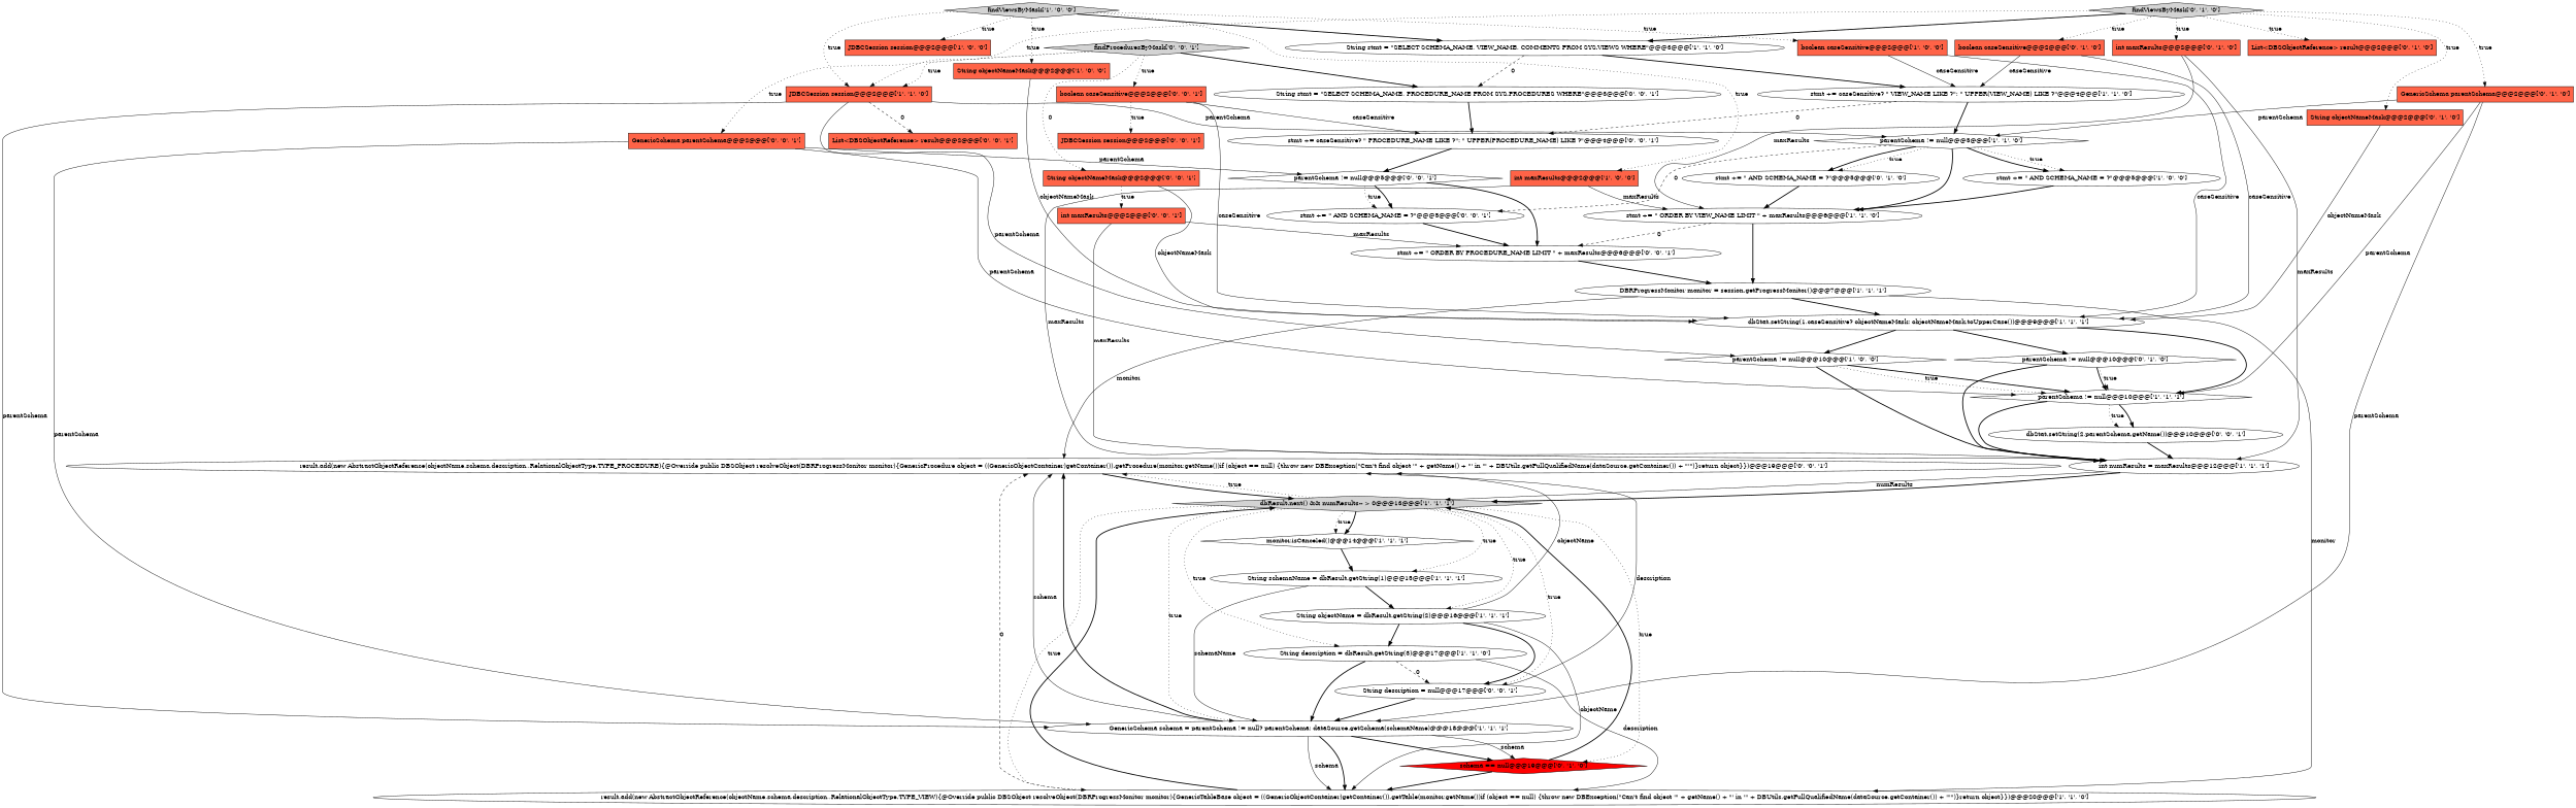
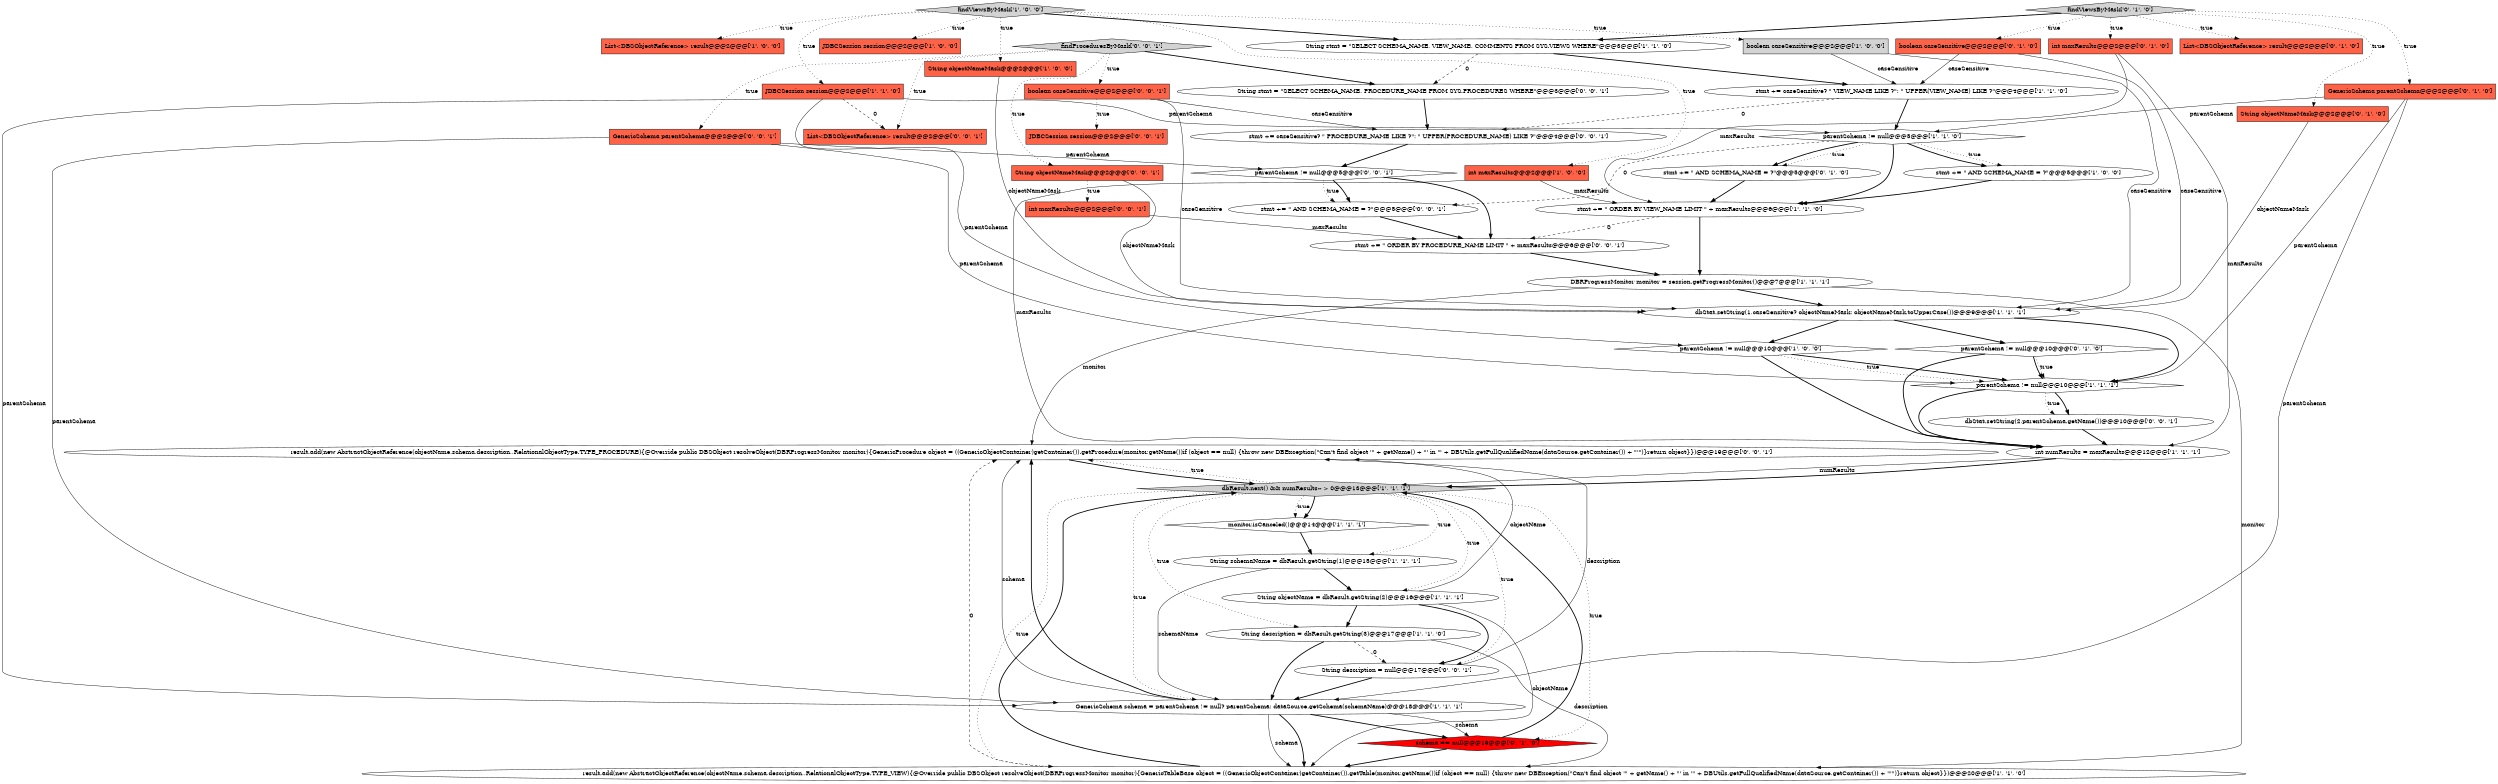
  digraph {
    fontname="DejaVu Serif"
    node [fillcolor=white fontname="DejaVu Serif" shape=ellipse style=filled]
    edge [fontname="DejaVu Serif" style=bold]
    n1 [fillcolor=tomato label="int maxResults@@@2@@@['0', '1', '0']" shape=box]
    n2 [label="stmt += \" ORDER BY VIEW_NAME LIMIT \" + maxResults@@@6@@@['1', '1', '0']"]
    n3 [label="int numResults = maxResults@@@12@@@['1', '1', '1']"]
    n4 [label="DBRProgressMonitor monitor = session.getProgressMonitor()@@@7@@@['1', '1', '1']"]
    n5 [label="stmt += \" ORDER BY PROCEDURE_NAME LIMIT \" + maxResults@@@6@@@['0', '0', '1']"]
    n6 [fillcolor=lightgray label="dbResult.next() && numResults-- > 0@@@13@@@['1', '1', '1']" shape=diamond]
    n7 [label="result.add(new AbstractObjectReference(objectName,schema,description,,RelationalObjectType.TYPE_PROCEDURE){@Override public DBSObject resolveObject(DBRProgressMonitor monitor){GenericProcedure object = ((GenericObjectContainer)getContainer()).getProcedure(monitor,getName())if (object == null) {throw new DBException(\"Can't find object '\" + getName() + \"' in '\" + DBUtils.getFullQualifiedName(dataSource,getContainer()) + \"'\")}return object}})@@@19@@@['0', '0', '1']"]
    n8 [label="result.add(new AbstractObjectReference(objectName,schema,description,,RelationalObjectType.TYPE_VIEW){@Override public DBSObject resolveObject(DBRProgressMonitor monitor){GenericTableBase object = ((GenericObjectContainer)getContainer()).getTable(monitor,getName())if (object == null) {throw new DBException(\"Can't find object '\" + getName() + \"' in '\" + DBUtils.getFullQualifiedName(dataSource,getContainer()) + \"'\")}return object}})@@@20@@@['1', '1', '0']"]
    n9 [label="dbStat.setString(1,caseSensitive? objectNameMask: objectNameMask.toUpperCase())@@@9@@@['1', '1', '1']"]
    n10 [label="parentSchema != null@@@10@@@['1', '0', '0']" shape=diamond]
    n11 [label="parentSchema != null@@@10@@@['1', '1', '1']" shape=diamond]
    n12 [label="parentSchema != null@@@10@@@['0', '1', '0']" shape=diamond]
    n13 [label="stmt += caseSensitive? \" PROCEDURE_NAME LIKE ?\": \" UPPER(PROCEDURE_NAME) LIKE ?\"@@@4@@@['0', '0', '1']"]
    n14 [label="parentSchema != null@@@5@@@['0', '0', '1']" shape=diamond]
    n15 [label="stmt += \" AND SCHEMA_NAME = ?\"@@@5@@@['0', '0', '1']"]
    n16 [label="String stmt = \"SELECT SCHEMA_NAME, PROCEDURE_NAME FROM SYS.PROCEDURES WHERE\"@@@3@@@['0', '0', '1']"]
    n17 [fillcolor=tomato label="List<DBSObjectReference> result@@@2@@@['0', '1', '0']" shape=box]
    n18 [fillcolor=tomato label="String objectNameMask@@@2@@@['1', '0', '0']" shape=box]
    n19 [fillcolor=lightgray label="findViewsByMask['0', '1', '0']" shape=diamond]
    n20 [fillcolor=tomato label="JDBCSession session@@@2@@@['1', '1', '0']" shape=box]
    n21 [fillcolor=tomato label="boolean caseSensitive@@@2@@@['0', '1', '0']" shape=box]
    n22 [fillcolor=tomato label="GenericSchema parentSchema@@@2@@@['0', '1', '0']" shape=box]
    n23 [label="String stmt = \"SELECT SCHEMA_NAME, VIEW_NAME, COMMENTS FROM SYS.VIEWS WHERE\"@@@3@@@['1', '1', '0']"]
    n24 [fillcolor=tomato label="String objectNameMask@@@2@@@['0', '1', '0']" shape=box]
    n25 [label="GenericSchema schema = parentSchema != null? parentSchema: dataSource.getSchema(schemaName)@@@18@@@['1', '1', '1']"]
    n26 [fillcolor=tomato label="List<DBSObjectReference> result@@@2@@@['0', '0', '1']" shape=box]
    n27 [label="parentSchema != null@@@5@@@['1', '1', '0']" shape=diamond]
    n28 [label="stmt += caseSensitive? \" VIEW_NAME LIKE ?\": \" UPPER(VIEW_NAME) LIKE ?\"@@@4@@@['1', '1', '0']"]
    n29 [fillcolor=tomato label="int maxResults@@@2@@@['0', '0', '1']" shape=box]
    n30 [label="String description = dbResult.getString(3)@@@17@@@['1', '1', '0']"]
    n31 [label="String description = null@@@17@@@['0', '0', '1']"]
    n32 [fillcolor=red label="schema == null@@@19@@@['0', '1', '0']" shape=diamond]
    n33 [label="stmt += \" AND SCHEMA_NAME = ?\"@@@5@@@['0', '1', '0']"]
    n34 [label="stmt += \" AND SCHEMA_NAME = ?\"@@@5@@@['1', '0', '0']"]
    n35 [label="String objectName = dbResult.getString(2)@@@16@@@['1', '1', '1']"]
    n36 [label="dbStat.setString(2,parentSchema.getName())@@@10@@@['0', '0', '1']"]
    n37 [label="String schemaName = dbResult.getString(1)@@@15@@@['1', '1', '1']"]
    n38 [fillcolor=lightgray label="findProceduresByMask['0', '0', '1']" shape=diamond]
    n39 [fillcolor=tomato label="GenericSchema parentSchema@@@2@@@['0', '0', '1']" shape=box]
    n40 [fillcolor=tomato label="String objectNameMask@@@2@@@['0', '0', '1']" shape=box]
    n41 [fillcolor=tomato label="boolean caseSensitive@@@2@@@['0', '0', '1']" shape=box]
    n42 [fillcolor=tomato label="JDBCSession session@@@2@@@['0', '0', '1']" shape=box]
    n43 [fillcolor=tomato label="int maxResults@@@2@@@['1', '0', '0']" shape=box]
    n44 [label="monitor.isCanceled()@@@14@@@['1', '1', '1']" shape=diamond]
-   n46 [fillcolor=tomato label="boolean caseSensitive@@@2@@@['1', '0', '0']" shape=box]
+   n45 [fillcolor=tomato label="List<DBSObjectReference> result@@@2@@@['1', '0', '0']" shape=box]
+   n46 [fillcolor=lightgray label="boolean caseSensitive@@@2@@@['1', '0', '0']" shape=box]
    n47 [fillcolor=tomato label="JDBCSession session@@@2@@@['1', '0', '0']" shape=box]
    n48 [fillcolor=lightgray label="findViewsByMask['1', '0', '0']" shape=diamond]
    n1 -> n2 [label=maxResults style=solid]
    n1 -> n3 [label=maxResults style=solid]
    n2 -> n4
    n2 -> n5 [label=0 style=dashed]
    n3 -> n6 [label=numResults style=solid]
    n3 -> n6
    n4 -> n7 [label=monitor style=solid]
    n4 -> n8 [label=monitor style=solid]
    n4 -> n9
    n5 -> n4
    n6 -> n7 [label=true style=dotted]
    n6 -> n8 [label=true style=dotted]
    n6 -> n25 [label=true style=dotted]
    n6 -> n30 [label=true style=dotted]
    n6 -> n31 [label=true style=dotted]
    n6 -> n32 [label=true style=dotted]
    n6 -> n35 [label=true style=dotted]
    n6 -> n37 [label=true style=dotted]
    n6 -> n44 [label=true style=dotted]
    n6 -> n44
    n7 -> n6
    n8 -> n6
    n8 -> n7 [label=0 style=dashed]
    n9 -> n10
    n9 -> n11
    n9 -> n12
    n10 -> n3
    n10 -> n11
    n10 -> n11 [label=true style=dotted]
    n11 -> n3
    n11 -> n36
    n11 -> n36 [label=true style=dotted]
    n12 -> n3
    n12 -> n11
    n12 -> n11 [label=true style=dotted]
    n13 -> n14
    n14 -> n5
    n14 -> n15
    n14 -> n15 [label=true style=dotted]
    n15 -> n5
    n16 -> n13
    n18 -> n9 [label=objectNameMask style=solid]
    n19 -> n1 [label=true style=dotted]
    n19 -> n17 [label=true style=dotted]
-   n19 -> n20 [label=true style=dotted]
    n19 -> n21 [label=true style=dotted]
    n19 -> n22 [label=true style=dotted]
    n19 -> n23
    n19 -> n24 [label=true style=dotted]
    n20 -> n10 [label=parentSchema style=solid]
    n20 -> n25 [label=parentSchema style=solid]
    n20 -> n26 [label=0 style=dashed]
    n20 -> n27 [label=parentSchema style=solid]
    n21 -> n9 [label=caseSensitive style=solid]
    n21 -> n28 [label=caseSensitive style=solid]
    n22 -> n11 [label=parentSchema style=solid]
    n22 -> n25 [label=parentSchema style=solid]
    n22 -> n27 [label=parentSchema style=solid]
    n23 -> n16 [label=0 style=dashed]
    n23 -> n28
    n24 -> n9 [label=objectNameMask style=solid]
    n25 -> n7
    n25 -> n7 [label=schema style=solid]
    n25 -> n8 [label=schema style=solid]
    n25 -> n8
    n25 -> n32 [label=schema style=solid]
    n25 -> n32
    n27 -> n2
    n27 -> n15 [label=0 style=dashed]
    n27 -> n33 [label=true style=dotted]
    n27 -> n33
    n27 -> n34 [label=true style=dotted]
    n27 -> n34
    n28 -> n13 [label=0 style=dashed]
    n28 -> n27
-   n29 -> n3 [label=maxResults style=solid]
    n29 -> n5 [label=maxResults style=solid]
    n30 -> n8 [label=description style=solid]
    n30 -> n25
    n30 -> n31 [label=0 style=dashed]
    n31 -> n7 [label=description style=solid]
    n31 -> n25
    n32 -> n6
    n32 -> n8
    n33 -> n2
    n34 -> n2
    n35 -> n7 [label=objectName style=solid]
    n35 -> n8 [label=objectName style=solid]
    n35 -> n30
    n35 -> n31
    n36 -> n3
    n37 -> n25 [label=schemaName style=solid]
    n37 -> n35
    n38 -> n16
-   n38 -> n20 [label=true style=dotted]
+   n38 -> n26 [label=true style=dotted]
    n38 -> n39 [label=true style=dotted]
-   n38 -> n40 [label=0 style=dotted]
+   n38 -> n40 [label=true style=dotted]
    n38 -> n41 [label=true style=dotted]
    n39 -> n11 [label=parentSchema style=solid]
    n39 -> n14 [label=parentSchema style=solid]
    n39 -> n25 [label=parentSchema style=solid]
    n40 -> n9 [label=objectNameMask style=solid]
    n40 -> n29 [label=true style=dotted]
    n41 -> n9 [label=caseSensitive style=solid]
    n41 -> n13 [label=caseSensitive style=solid]
    n41 -> n42 [label=true style=dotted]
    n43 -> n2 [label=maxResults style=solid]
    n43 -> n3 [label=maxResults style=solid]
    n44 -> n37
    n46 -> n9 [label=caseSensitive style=solid]
    n46 -> n28 [label=caseSensitive style=solid]
    n48 -> n18 [label=true style=dotted]
    n48 -> n20 [label=true style=dotted]
    n48 -> n23
    n48 -> n43 [label=true style=dotted]
+   n48 -> n45 [label=true style=dotted]
    n48 -> n46 [label=true style=dotted]
    n48 -> n47 [label=true style=dotted]
  }
